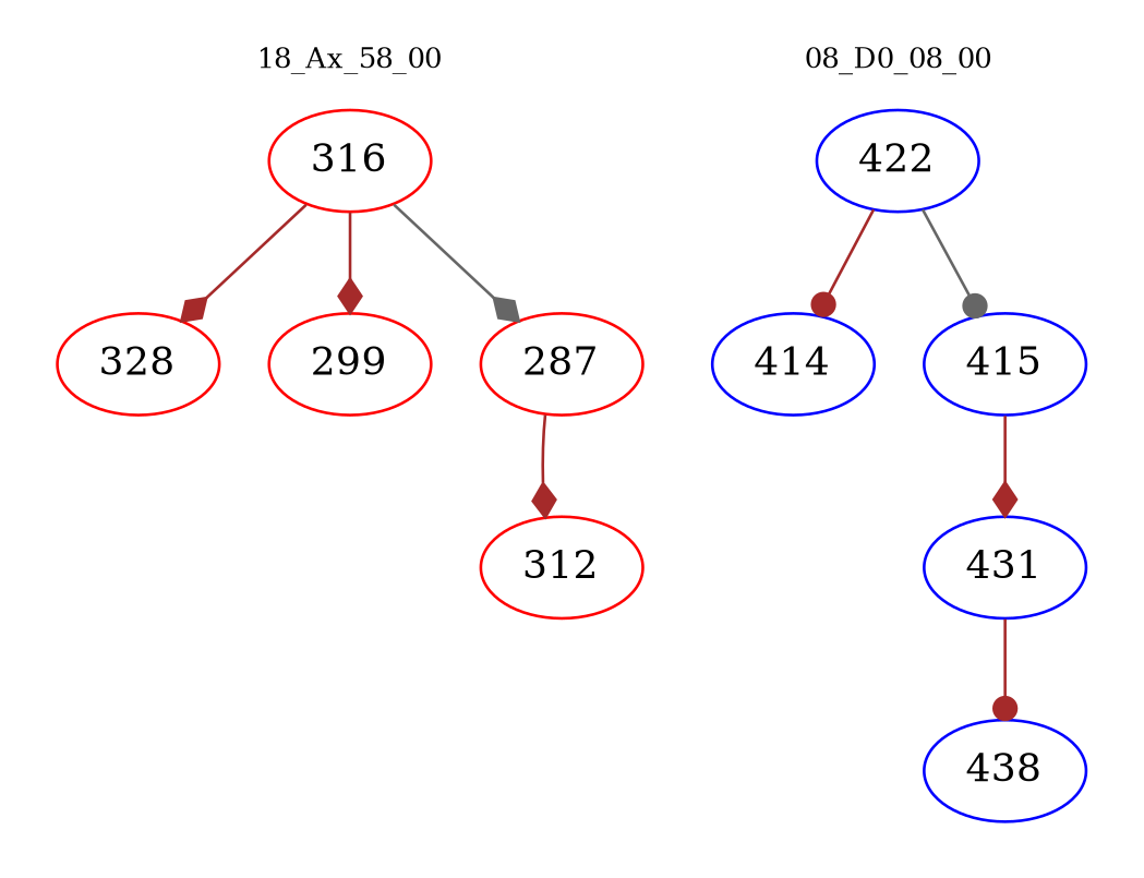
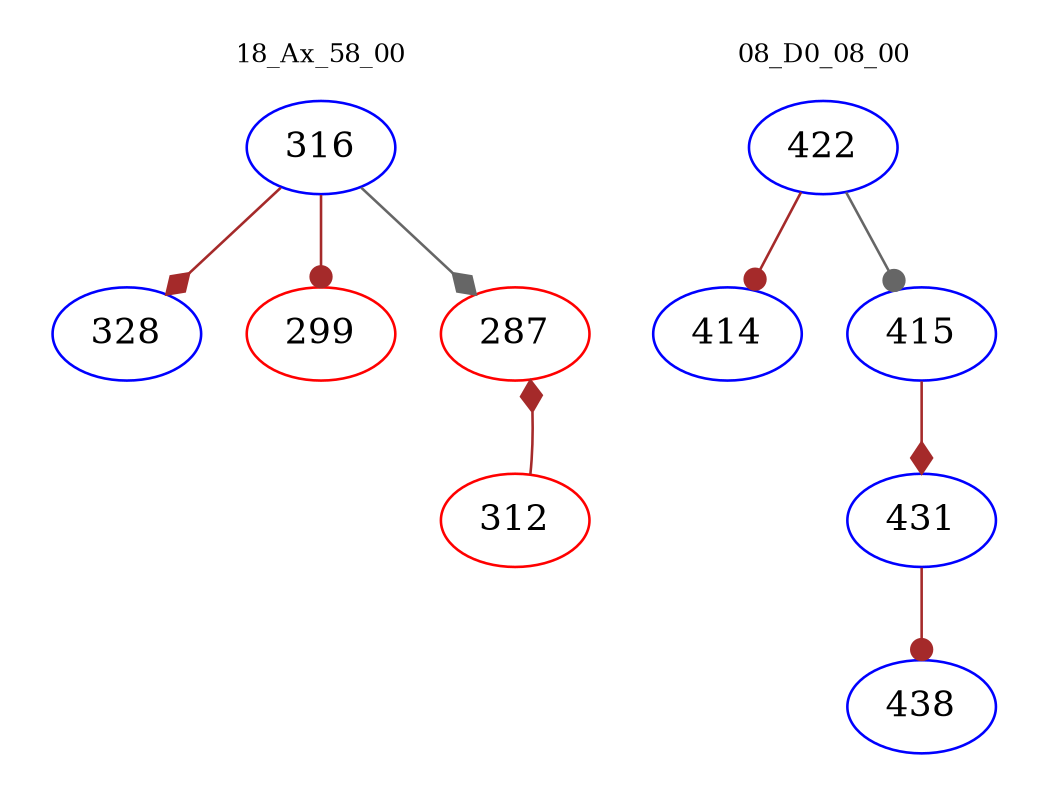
  digraph {
    node [color=blue]
    edge [arrowhead=diamond color=brown]
-   n1 [color=red label=316]
+   n1 [label=316]
    n2 [color=red label=312]
-   n3 [color=red label=328]
+   n3 [label=328]
    n4 [color=red label=299]
    n5 [color=red label=287]
    n6 [label=422]
    n7 [label=414]
    n8 [label=431]
    n9 [label=415]
    n10 [label=438]
    subgraph cluster_1 {
      color=white
      fontsize=10
      label="18_Ax_58_00"
      n1
      n2
      n3
      n4
      n5
    }
    subgraph cluster_2 {
      color=white
      fontsize=10
      label="08_D0_08_00"
      n6
      n7
      n8
      n9
      n10
    }
    n1 -> n3
-   n1 -> n4
+   n1 -> n4 [arrowhead=dot]
    n1 -> n5 [color=gray40]
-   n5 -> n2
+   n2 -> n5
    n6 -> n7 [arrowhead=dot]
    n6 -> n9 [arrowhead=dot color=gray40]
    n8 -> n10 [arrowhead=dot]
    n9 -> n8
  }
